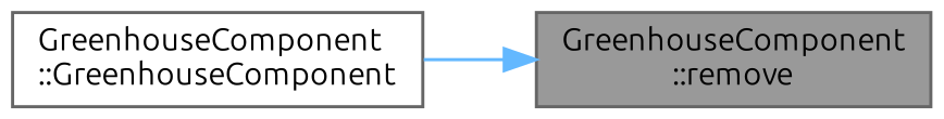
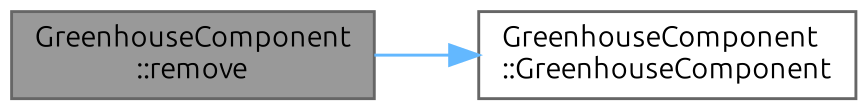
  digraph {
    rankdir=LR
    fontname=Ubuntu
    node [fontname=Ubuntu fontsize=10 shape=box style=filled]
    n1 [color=gray40 fillcolor=grey60 fontcolor=black height=0.2 label="GreenhouseComponent\l::remove" width=0.4]
    n2 [color=grey40 fillcolor=white height=0.2 label="GreenhouseComponent\l::GreenhouseComponent" width=0.4]
-   n2 -> n1 [color=steelblue1 fontname=Ubuntu fontsize=10 labelfontname=Helvetica labelfontsize=10 style=solid]
+   n1 -> n2 [color=steelblue1 fontname=Ubuntu fontsize=10 labelfontname=Helvetica labelfontsize=10 style=solid]
  }
